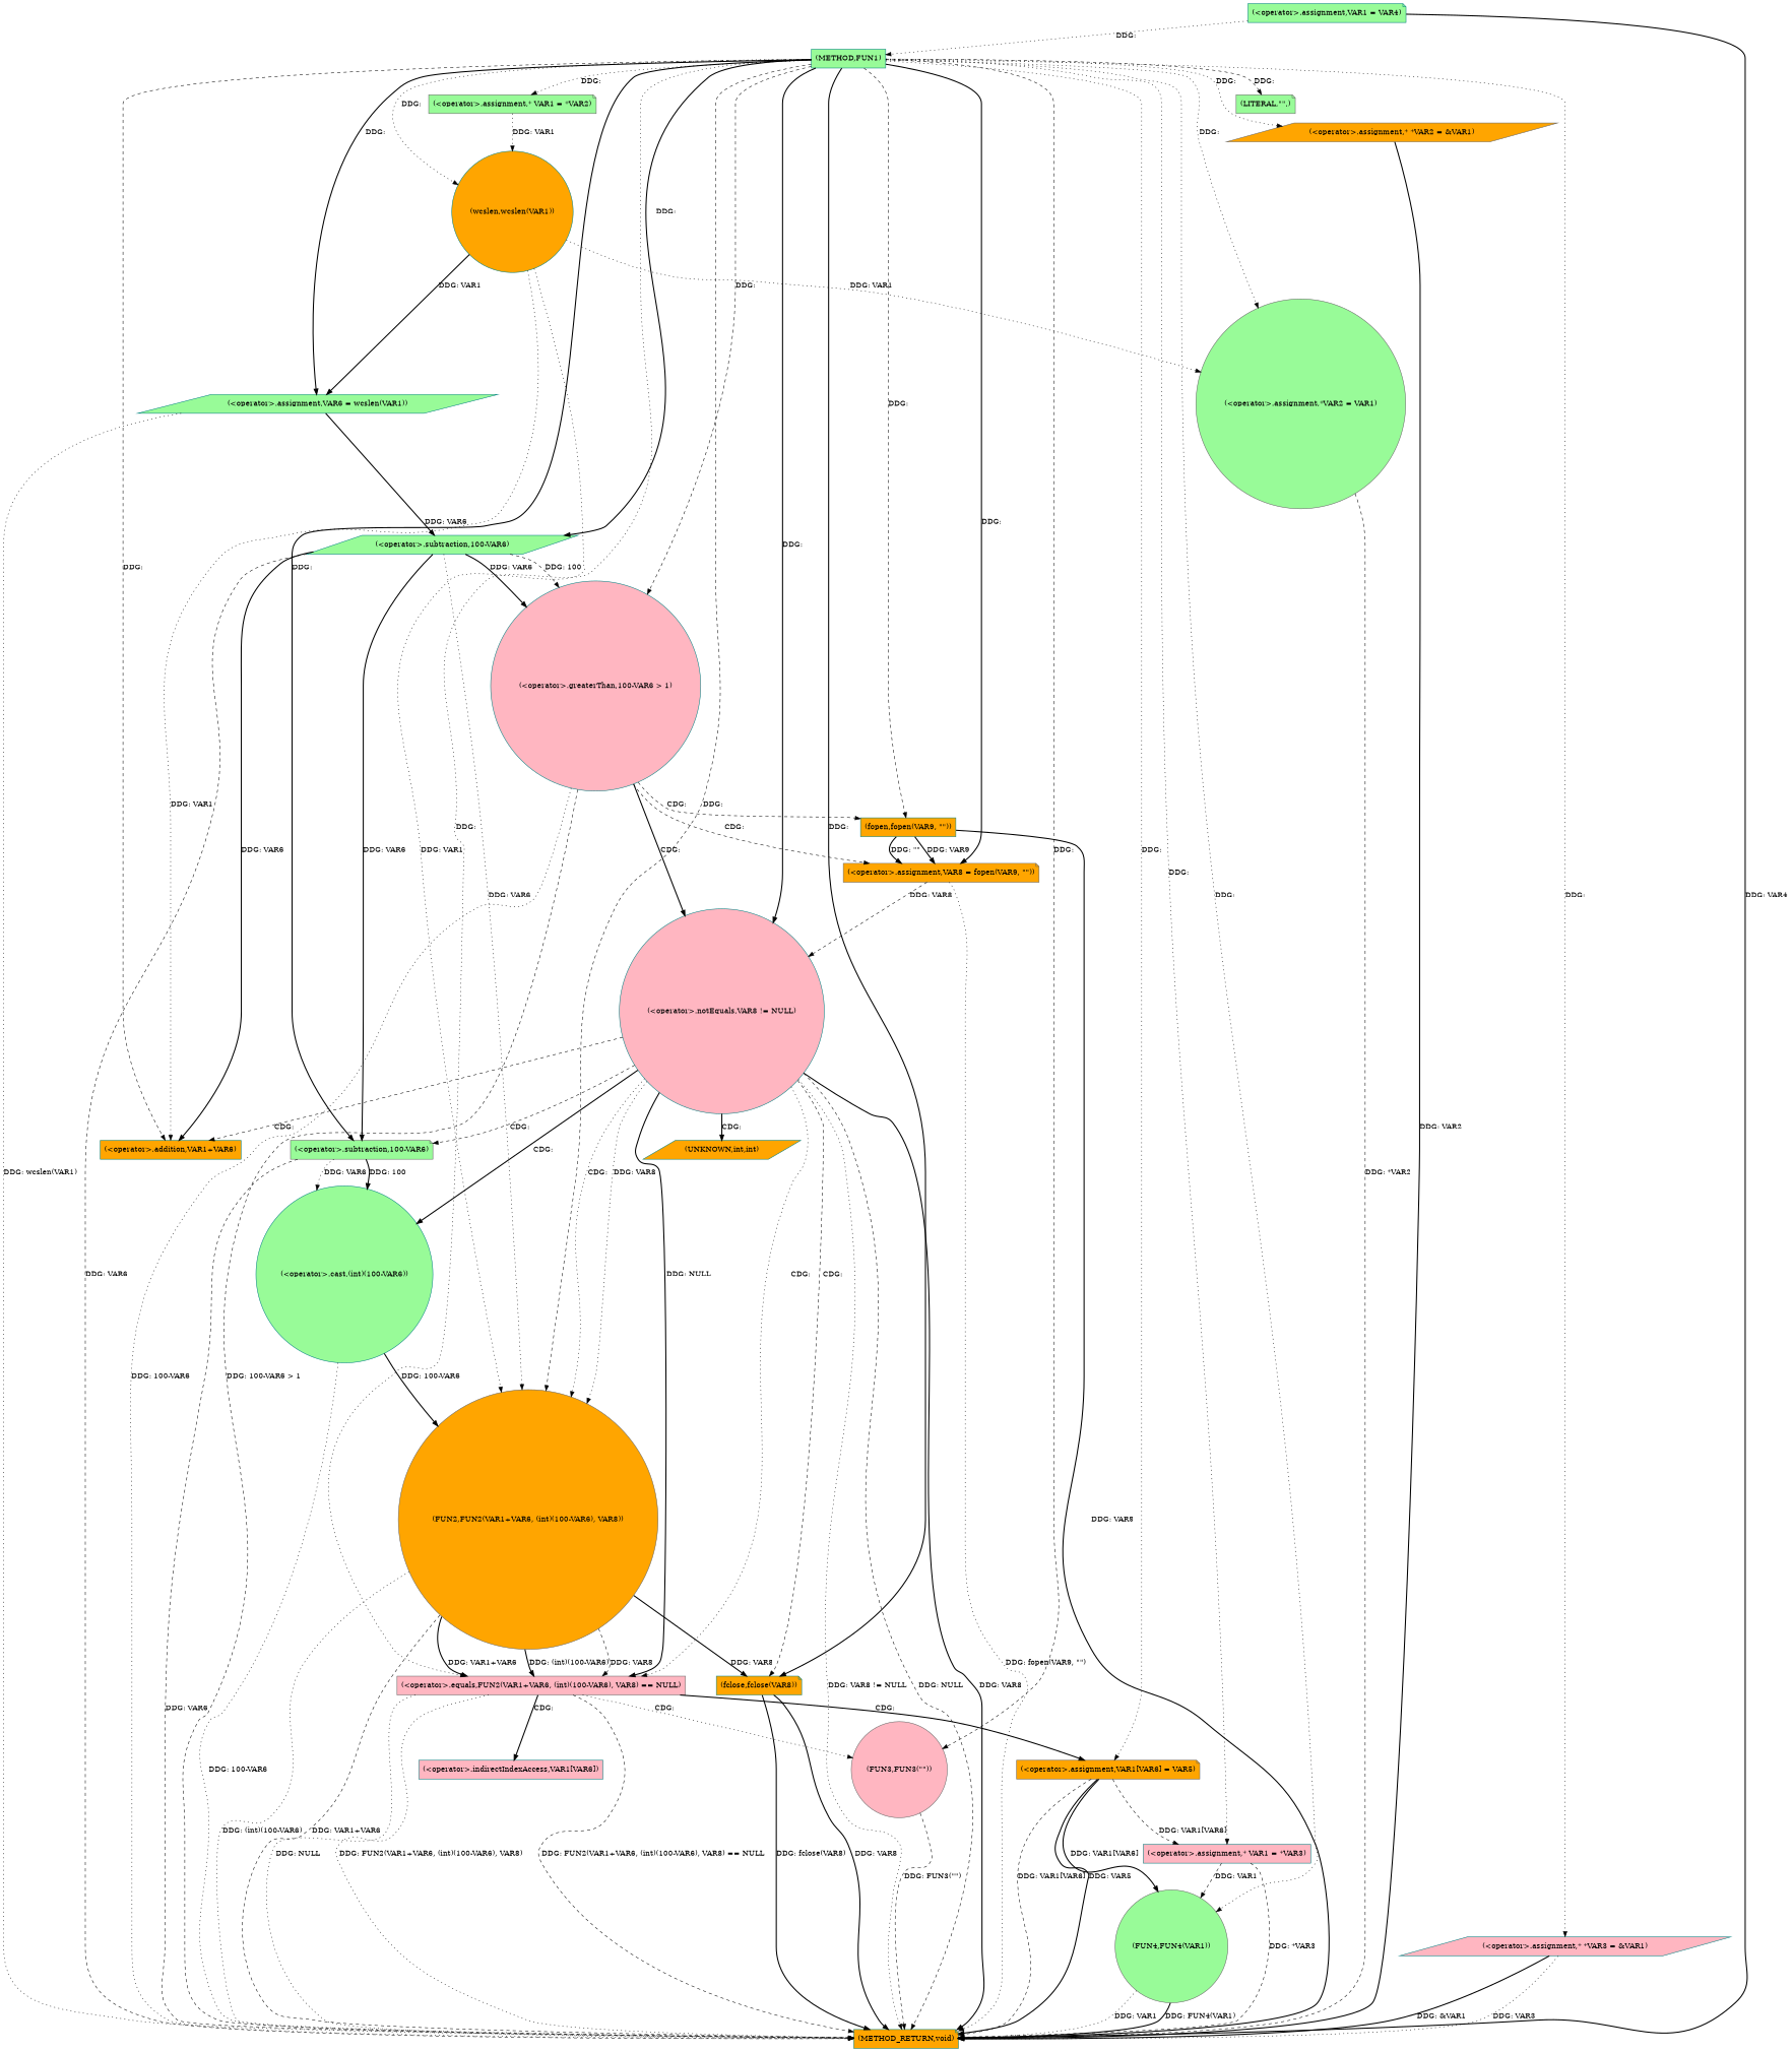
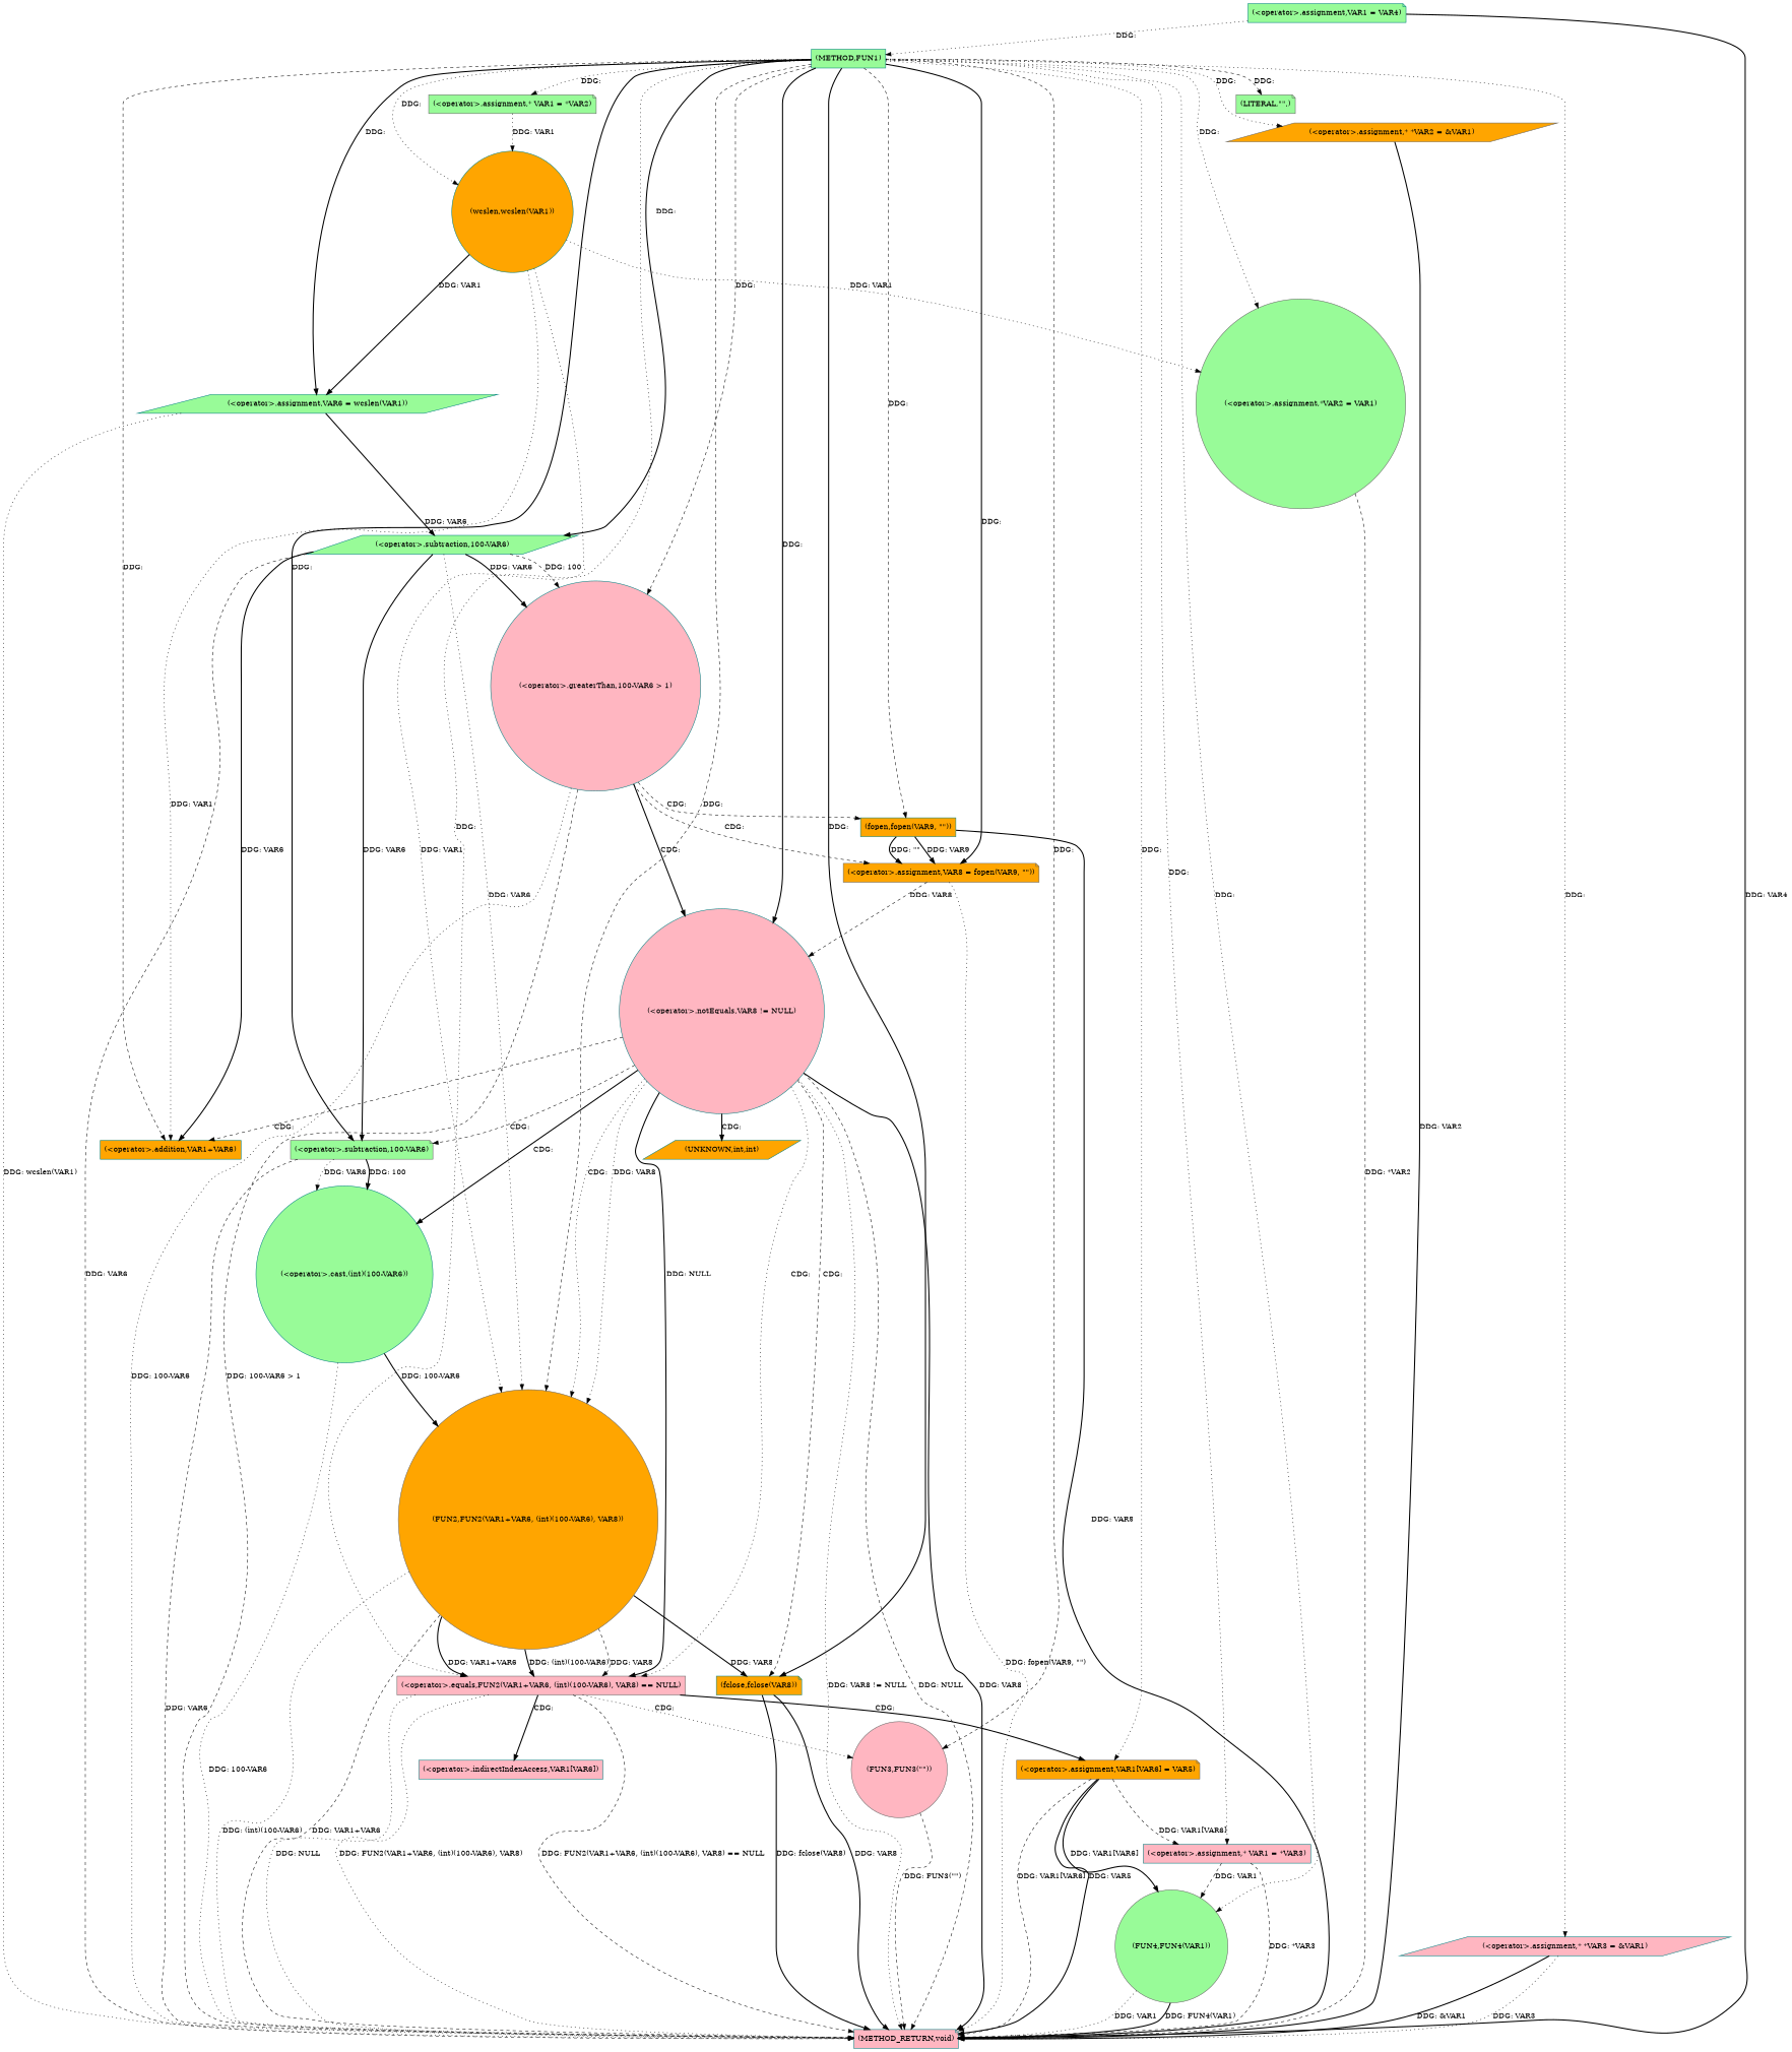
  digraph {
    node [color=teal fillcolor=palegreen shape=note style=filled]
    edge [style=bold]
    n1 [label="(METHOD,FUN1)" shape=box]
    n2 [color=gray40 fillcolor=orange label="(<operator>.assignment,* *VAR2 = &VAR1)" shape=parallelogram]
    n3 [fillcolor=lightpink label="(<operator>.assignment,* *VAR3 = &VAR1)" shape=parallelogram]
    n4 [color=gray40 label="(LITERAL,\"\",)"]
    n5 [color=gray40 label="(<operator>.assignment,* VAR1 = *VAR2)"]
    n6 [label="(<operator>.assignment,VAR6 = wcslen(VAR1))" shape=parallelogram]
    n7 [fillcolor=orange label="(wcslen,wcslen(VAR1))" shape=circle]
    n8 [fillcolor=lightpink label="(<operator>.greaterThan,100-VAR6 > 1)" shape=circle]
    n9 [label="(<operator>.subtraction,100-VAR6)" shape=parallelogram]
    n10 [color=gray40 fillcolor=orange label="(<operator>.assignment,VAR8 = fopen(VAR9, \"\"))"]
    n11 [fillcolor=orange label="(fopen,fopen(VAR9, \"\"))" shape=box]
    n12 [fillcolor=lightpink label="(<operator>.notEquals,VAR8 != NULL)" shape=circle]
    n13 [color=gray40 fillcolor=lightpink label="(<operator>.equals,FUN2(VAR1+VAR6, (int)(100-VAR6), VAR8) == NULL)" shape=box]
    n14 [color=gray40 fillcolor=orange label="(FUN2,FUN2(VAR1+VAR6, (int)(100-VAR6), VAR8))" shape=circle]
    n15 [fillcolor=orange label="(<operator>.addition,VAR1+VAR6)" shape=box]
    n16 [color=gray40 label="(<operator>.subtraction,100-VAR6)"]
    n17 [color=gray40 fillcolor=lightpink label="(FUN3,FUN3(\"\"))" shape=circle]
    n18 [color=gray40 fillcolor=orange label="(<operator>.assignment,VAR1[VAR6] = VAR5)"]
    n19 [fillcolor=orange label="(fclose,fclose(VAR8))"]
    n20 [color=gray40 label="(<operator>.assignment,*VAR2 = VAR1)" shape=circle]
    n21 [fillcolor=lightpink label="(<operator>.assignment,* VAR1 = *VAR3)" shape=box]
    n22 [color=gray40 label="(FUN4,FUN4(VAR1))" shape=circle]
-   n23 [fillcolor=orange label="(METHOD_RETURN,void)"]
+   n23 [fillcolor=lightpink label="(METHOD_RETURN,void)"]
    n24 [label="(<operator>.assignment,VAR1 = VAR4)"]
    n25 [label="(<operator>.cast,(int)(100-VAR6))" shape=circle]
    n26 [fillcolor=orange label="(UNKNOWN,int,int)" shape=parallelogram]
    n27 [fillcolor=lightpink label="(<operator>.indirectIndexAccess,VAR1[VAR6])" shape=box]
    n1 -> n2 [label="DDG: " style=dotted]
    n1 -> n3 [label="DDG: " style=dotted]
    n1 -> n4 [label="DDG: " style=dashed]
    n1 -> n5 [label="DDG: " style=dotted]
    n1 -> n6 [label="DDG: "]
    n1 -> n7 [label="DDG: " style=dotted]
    n1 -> n8 [label="DDG: " style=dashed]
    n1 -> n9 [label="DDG: "]
    n1 -> n10 [label="DDG: "]
    n1 -> n11 [label="DDG: " style=dashed]
    n1 -> n12 [label="DDG: "]
    n1 -> n13 [label="DDG: " style=dotted]
    n1 -> n14 [label="DDG: " style=dashed]
    n1 -> n15 [label="DDG: " style=dashed]
    n1 -> n16 [label="DDG: "]
    n1 -> n17 [label="DDG: " style=dashed]
    n1 -> n18 [label="DDG: " style=dotted]
    n1 -> n19 [label="DDG: "]
    n1 -> n20 [label="DDG: " style=dotted]
    n1 -> n21 [label="DDG: " style=dotted]
    n1 -> n22 [label="DDG: " style=dotted]
    n2 -> n23 [label="DDG: VAR2"]
    n3 -> n23 [label="DDG: VAR3" style=dotted]
    n3 -> n23 [label="DDG: &VAR1"]
    n5 -> n7 [label="DDG: VAR1" style=dotted]
    n6 -> n9 [label="DDG: VAR6"]
    n6 -> n23 [label="DDG: wcslen(VAR1)" style=dotted]
    n7 -> n6 [label="DDG: VAR1"]
    n7 -> n14 [label="DDG: VAR1" style=dotted]
    n7 -> n15 [label="DDG: VAR1" style=dotted]
    n7 -> n20 [label="DDG: VAR1" style=dotted]
    n8 -> n10 [label="CDG: " style=dashed]
    n8 -> n11 [label="CDG: " style=dashed]
    n8 -> n12 [label="CDG: "]
    n8 -> n23 [label="DDG: 100-VAR6 > 1" style=dashed]
    n8 -> n23 [label="DDG: 100-VAR6" style=dotted]
    n9 -> n8 [label="DDG: 100" style=dashed]
    n9 -> n8 [label="DDG: VAR6"]
    n9 -> n14 [label="DDG: VAR6" style=dotted]
    n9 -> n15 [label="DDG: VAR6"]
    n9 -> n16 [label="DDG: VAR6"]
    n9 -> n23 [label="DDG: VAR6" style=dashed]
    n10 -> n12 [label="DDG: VAR8" style=dashed]
    n10 -> n23 [label="DDG: fopen(VAR9, \"\")" style=dotted]
    n11 -> n10 [label="DDG: VAR9"]
    n11 -> n10 [label="DDG: \"\""]
    n11 -> n23 [label="DDG: VAR9"]
    n12 -> n13 [label="DDG: NULL"]
    n12 -> n13 [label="CDG: " style=dotted]
    n12 -> n14 [label="DDG: VAR8" style=dotted]
    n12 -> n14 [label="CDG: " style=dotted]
    n12 -> n15 [label="CDG: " style=dashed]
    n12 -> n16 [label="CDG: " style=dashed]
    n12 -> n19 [label="CDG: " style=dashed]
    n12 -> n23 [label="DDG: VAR8"]
    n12 -> n23 [label="DDG: VAR8 != NULL" style=dotted]
    n12 -> n23 [label="DDG: NULL" style=dashed]
    n12 -> n25 [label="CDG: "]
    n12 -> n26 [label="CDG: "]
    n13 -> n17 [label="CDG: " style=dotted]
    n13 -> n18 [label="CDG: "]
    n13 -> n23 [label="DDG: NULL" style=dotted]
    n13 -> n23 [label="DDG: FUN2(VAR1+VAR6, (int)(100-VAR6), VAR8)" style=dotted]
    n13 -> n23 [label="DDG: FUN2(VAR1+VAR6, (int)(100-VAR6), VAR8) == NULL" style=dashed]
    n13 -> n27 [label="CDG: "]
    n14 -> n13 [label="DDG: VAR1+VAR6"]
    n14 -> n13 [label="DDG: (int)(100-VAR6)"]
    n14 -> n13 [label="DDG: VAR8" style=dashed]
    n14 -> n19 [label="DDG: VAR8"]
    n14 -> n23 [label="DDG: (int)(100-VAR6)" style=dotted]
    n14 -> n23 [label="DDG: VAR1+VAR6" style=dashed]
    n16 -> n23 [label="DDG: VAR6" style=dashed]
    n16 -> n25 [label="DDG: 100"]
    n16 -> n25 [label="DDG: VAR6" style=dotted]
    n17 -> n23 [label="DDG: FUN3(\"\")" style=dashed]
    n18 -> n21 [label="DDG: VAR1[VAR6]" style=dashed]
    n18 -> n22 [label="DDG: VAR1[VAR6]"]
    n18 -> n23 [label="DDG: VAR1[VAR6]" style=dashed]
    n18 -> n23 [label="DDG: VAR5"]
    n19 -> n23 [label="DDG: VAR8"]
    n19 -> n23 [label="DDG: fclose(VAR8)"]
    n20 -> n23 [label="DDG: *VAR2" style=dashed]
    n21 -> n22 [label="DDG: VAR1" style=dashed]
    n21 -> n23 [label="DDG: *VAR3" style=dashed]
    n22 -> n23 [label="DDG: VAR1" style=dotted]
    n22 -> n23 [label="DDG: FUN4(VAR1)"]
    n24 -> n1 [label="DDG: " style=dotted]
    n24 -> n23 [label="DDG: VAR4"]
    n25 -> n14 [label="DDG: 100-VAR6"]
    n25 -> n23 [label="DDG: 100-VAR6" style=dotted]
  }
